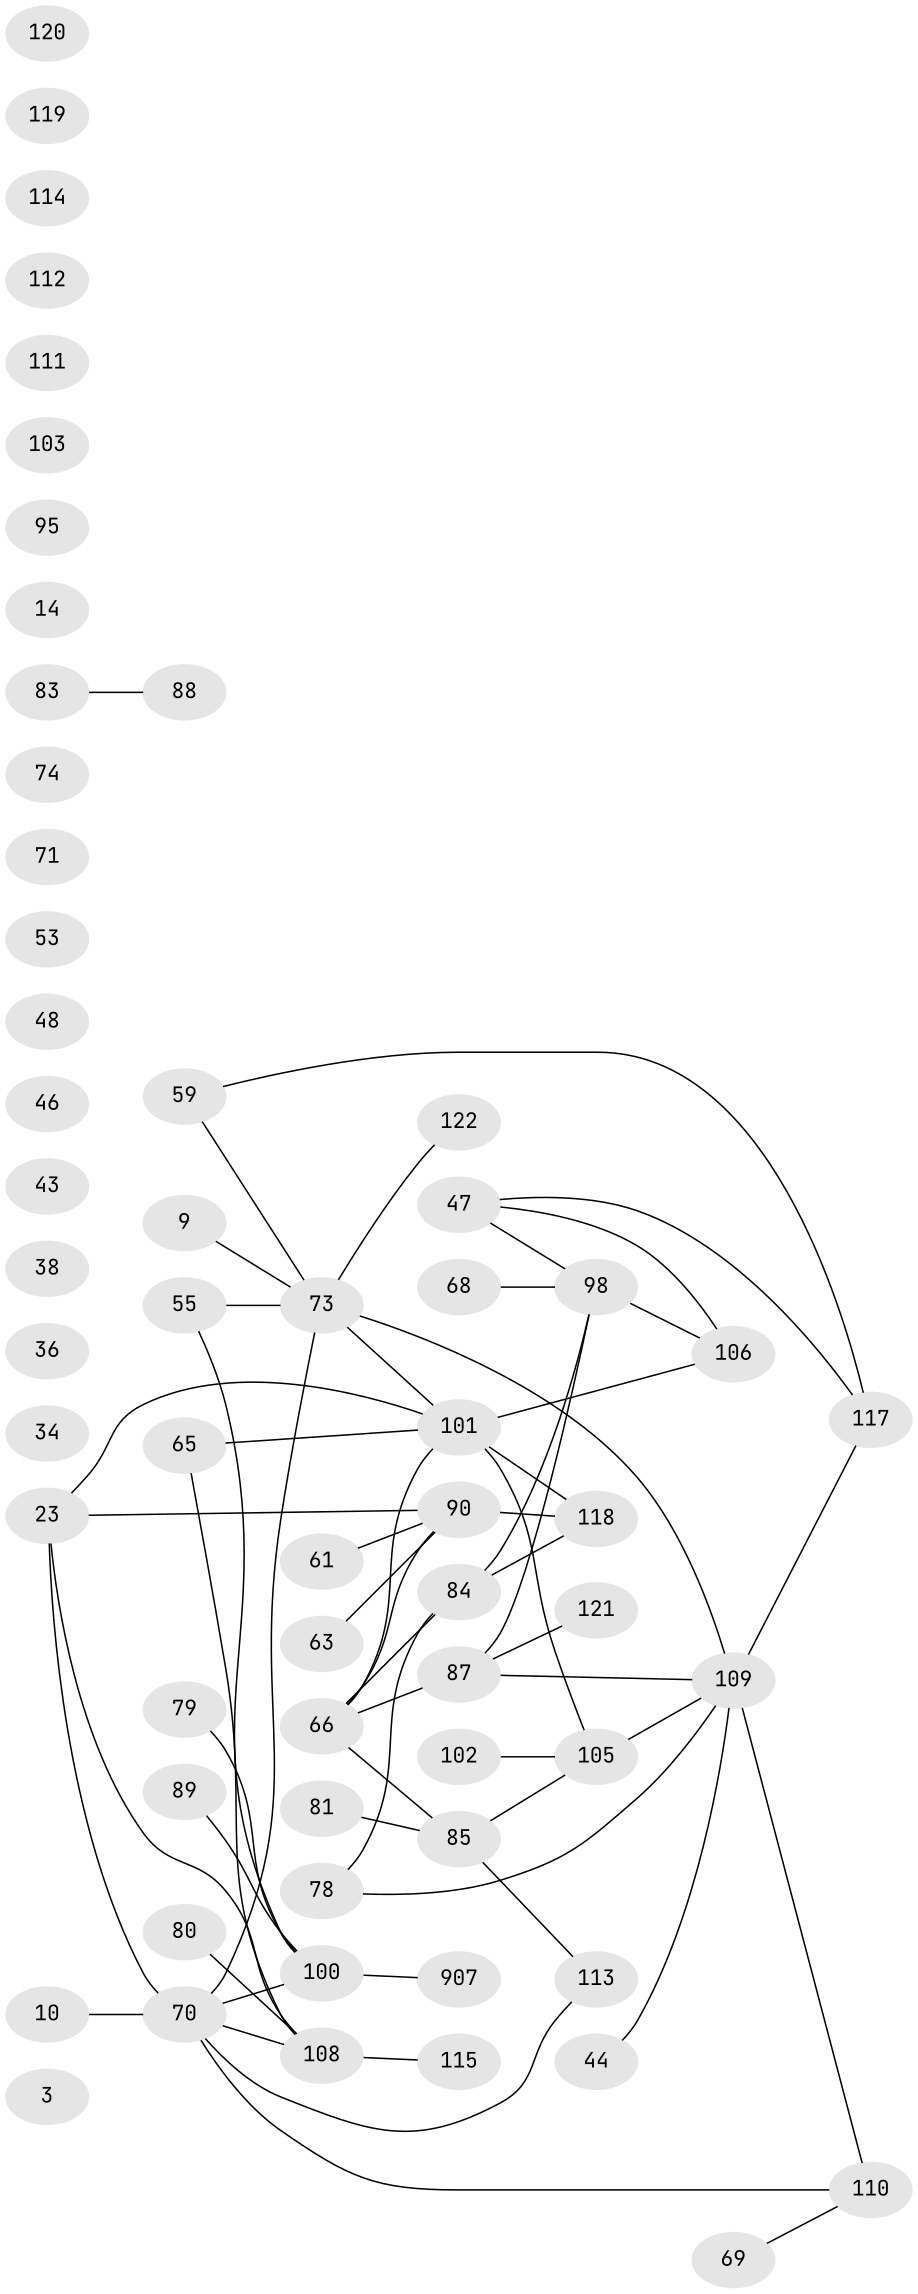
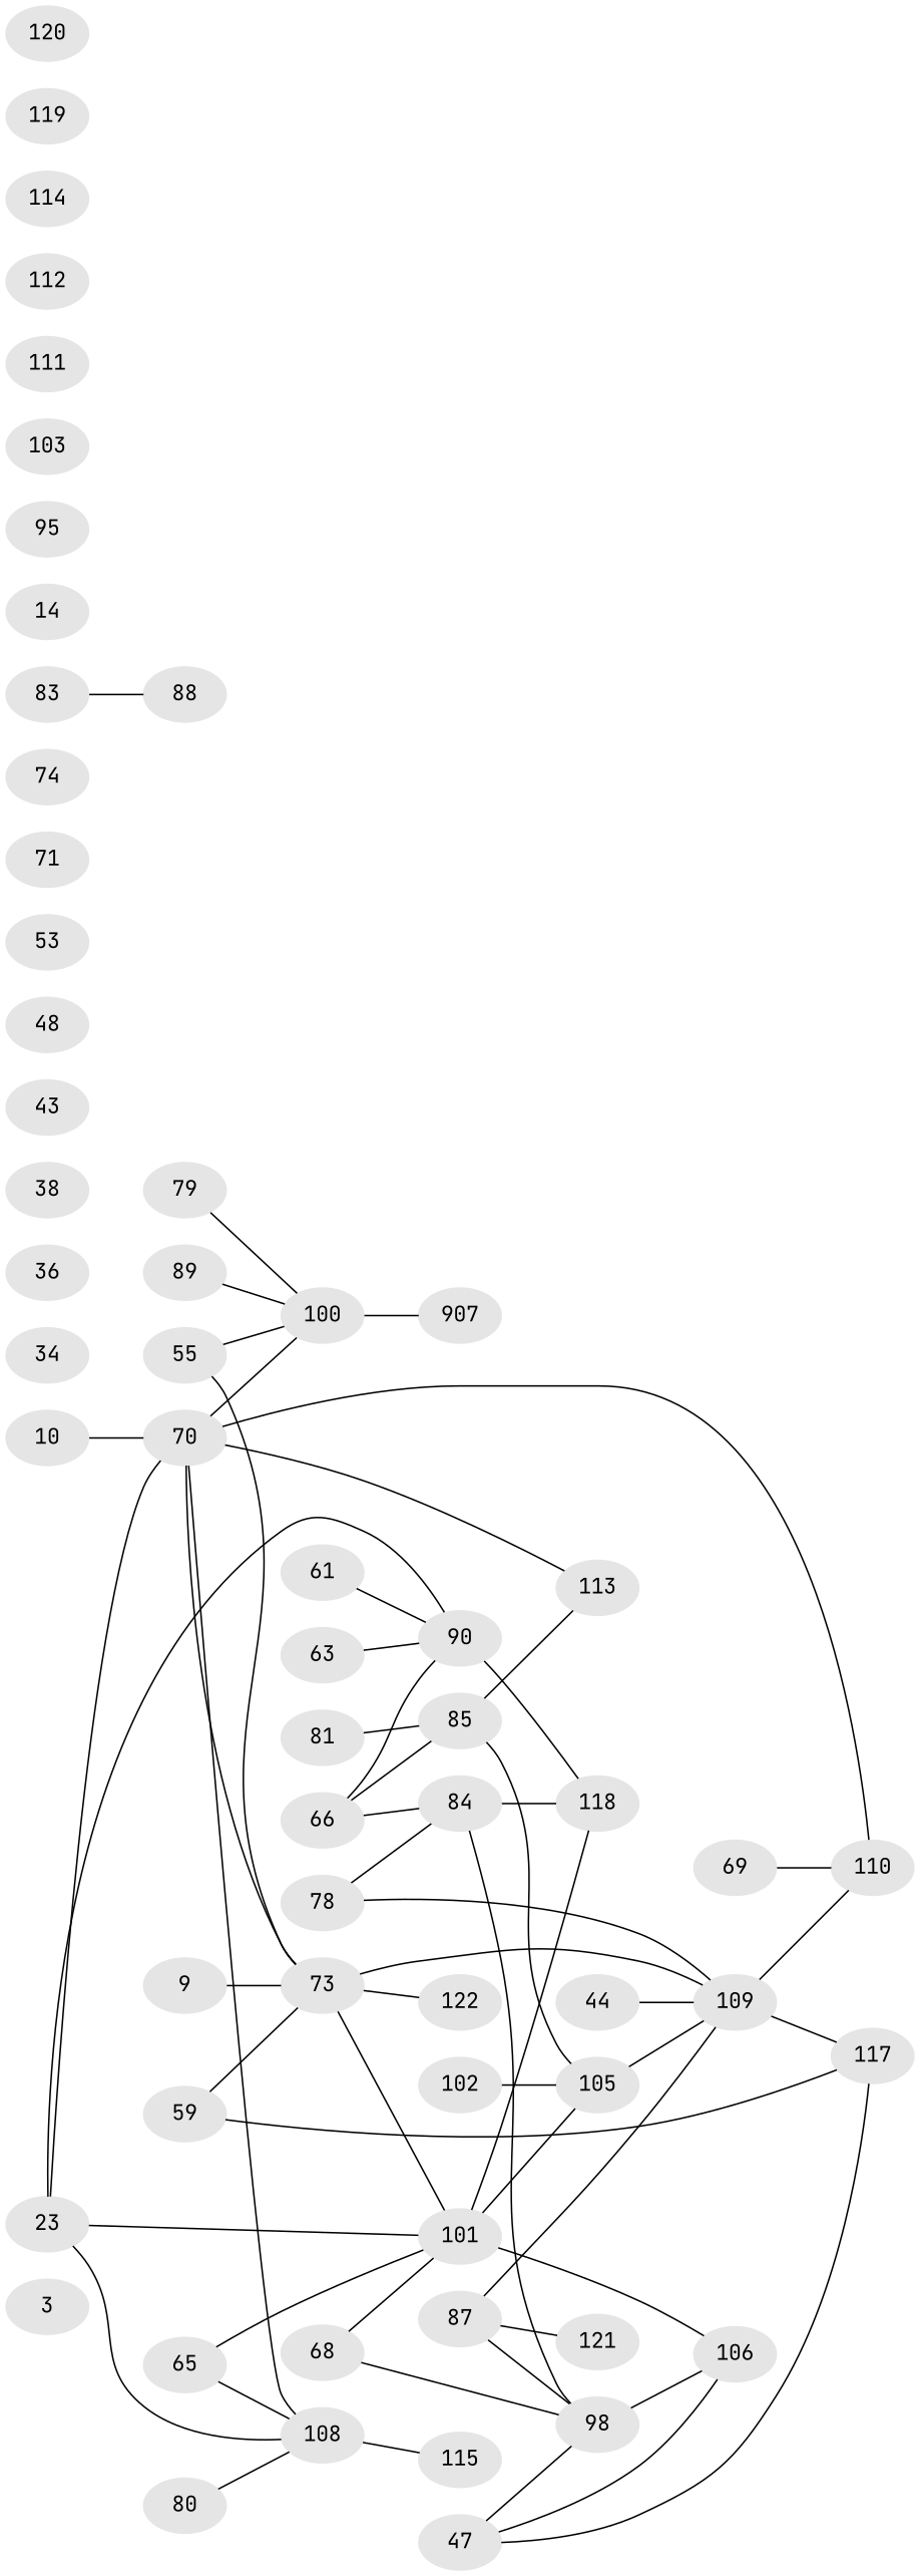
  graph {
    fontname="JetBrains Mono"
    rankdir=LR
    node [color=gray90 fontname="JetBrains Mono" style=filled]
    edge [fontname="JetBrains Mono"]
    3
    73 [super="+39"]
    101 [super="+77"]
    109 [super="+92+54+76"]
    122
    9
    70 [super="+4+60"]
    100 [super="+5+99+91"]
    108 [super="+7+104+52"]
    110 [super="+26"]
    113
    10
    23 [super="+16"]
    90 [super="+82"]
    118 [super="+116"]
    106 [super="+96+93"]
    105 [super="+45"]
    34
    36 [super="+8"]
    38
    43
    44
-   46
    47
    117 [super="+72"]
    98 [super="+62+67+42"]
    48
    53
    55
    n30 [label=907]
    59
    61
    63
    65
    115
    66 [super="+41+37"]
    84 [super="+49"]
    85
    87
    121
    68
    69
    71 [super="+64"]
    74 [super="+57"]
    78
    79
    80
    81
    83
    88
    89
    n52 [label=14]
    95
    102
    103
    111
    112
    114
    119
    120
    73 -- 101
    73 -- 109 [weight=2]
    73 -- 122
    101 -- 118
    101 -- 106 [weight=2]
    101 -- 105
    109 -- 110
    109 -- 117 [weight=2]
    9 -- 73
    70 -- 73 [weight=2]
    70 -- 100 [weight=3]
    70 -- 108
    70 -- 110
    70 -- 113
    100 -- n30
    108 -- 115
    10 -- 70
    23 -- 101 [weight=2]
    23 -- 70
    23 -- 108
    23 -- 90
    90 -- 118
    105 -- 109
    44 -- 109
    47 -- 106
    47 -- 117
    47 -- 98
    98 -- 106
    55 -- 73
    55 -- 100
    59 -- 73
    59 -- 117
    61 -- 90
    63 -- 90
    65 -- 101
    65 -- 108 [weight=3]
    66 -- 90 [weight=2]
    66 -- 84
    66 -- 85
-   66 -- 87 [weight=2]
    84 -- 118 [weight=2]
    84 -- 98
    85 -- 113
    85 -- 105 [weight=2]
    87 -- 109
    87 -- 98
    87 -- 121
-   66 -- 101 [weight=2]
+   68 -- 101 [weight=2]
    68 -- 98
    69 -- 110
    78 -- 109
    78 -- 84
    79 -- 100
    80 -- 108
    81 -- 85
    83 -- 88
    89 -- 100
    102 -- 105
  }
